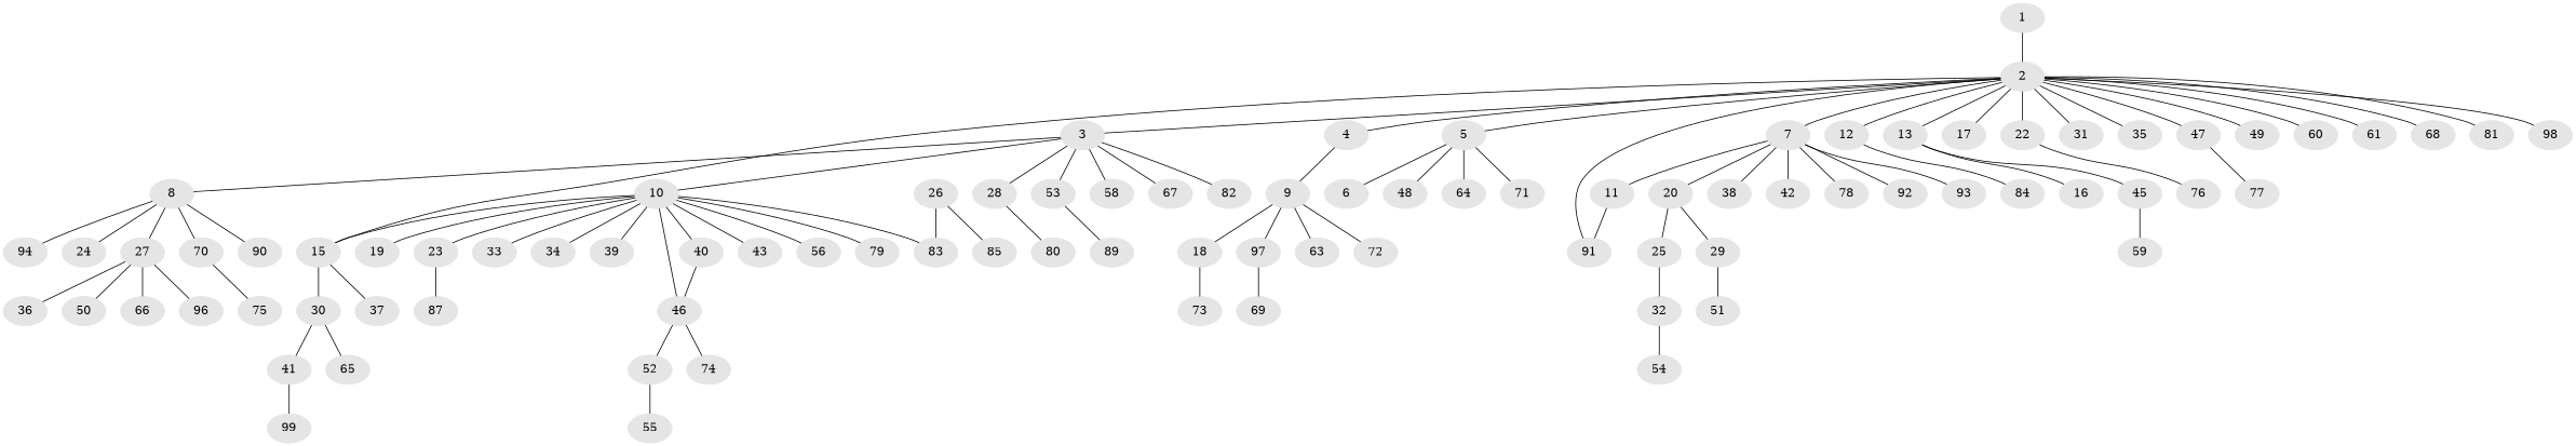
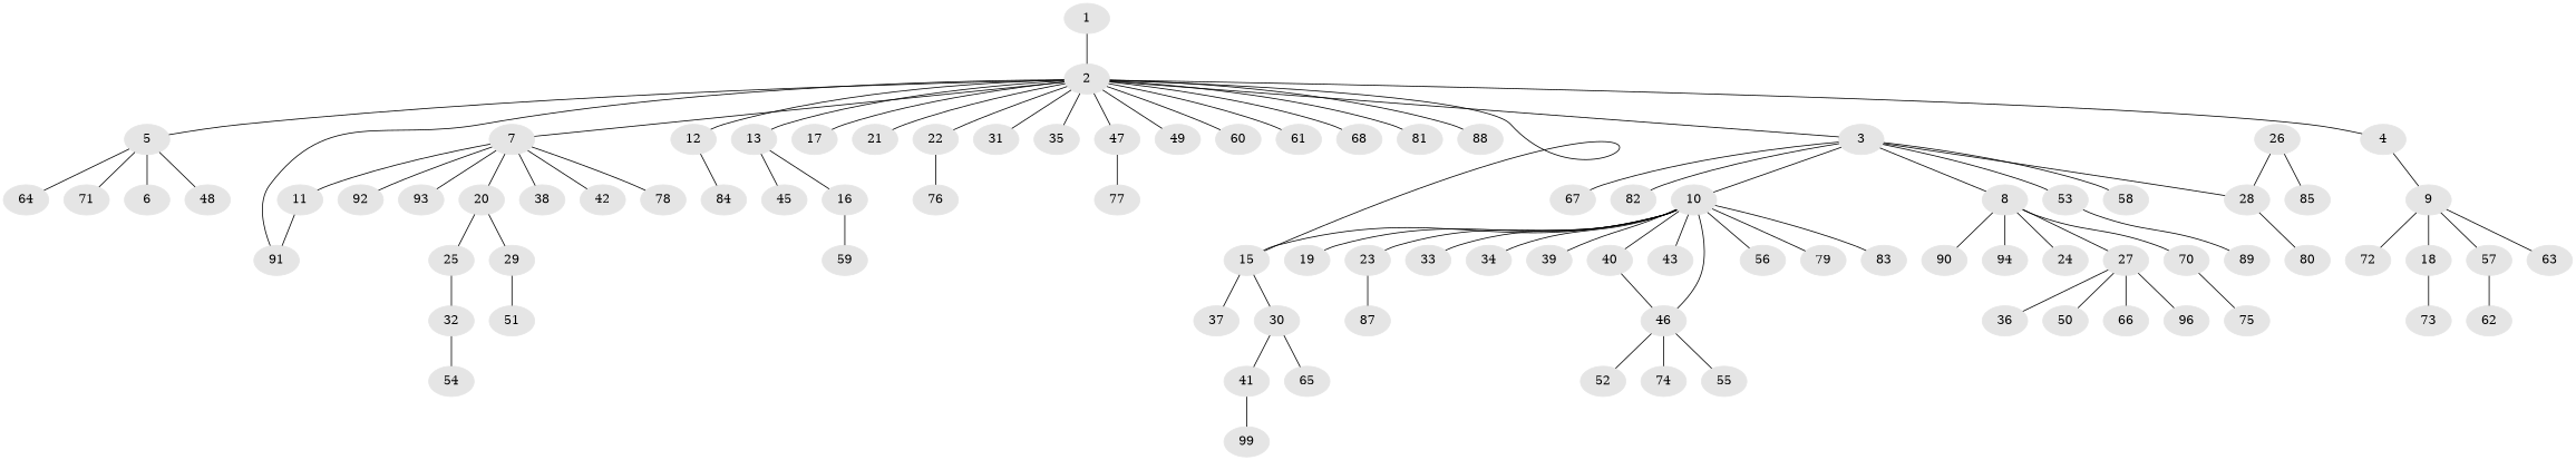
  graph {
    node [color=gray90 style=filled]
    1
    2
    3
    4
    5
    7
    12
    13
    15
    17
+   21
    22
    31
    35
    47
    49
    60
    61
    68
    81
-   88 [label=98]
+   88
    91
    8
    10
    28
    53
    58
    67
    82
    9
    6
    48
    64
    71
    11
    20
    38
    42
    78
    92
    93
    84
    16
    45
    30
    37
    76
    77
    n49 [label=94]
    24
    27
    70
    90
    19
    23
    33
    34
    39
    40
    43
    46
    56
    79
    83
    80
    89
    18
-   57 [label=97]
+   57
    63
    72
    25
    29
    36
    50
    66
    n76 [label=96]
    75
    73
-   62 [label=69]
+   62
    87
    26
    85
    52
    74
    59
    41
    65
    32
    51
    54
    n91 [label=99]
    55
    1 -- 2
    2 -- 3
    2 -- 4
    2 -- 5
    2 -- 7
    2 -- 12
    2 -- 13
    2 -- 15
    2 -- 17
+   2 -- 21
    2 -- 22
    2 -- 31
    2 -- 35
    2 -- 47
    2 -- 49
    2 -- 60
    2 -- 61
    2 -- 68
    2 -- 81
    2 -- 88
    2 -- 91
    3 -- 8
    3 -- 10
    3 -- 28
    3 -- 53
    3 -- 58
    3 -- 67
    3 -- 82
    4 -- 9
    5 -- 6
    5 -- 48
    5 -- 64
    5 -- 71
    7 -- 11
    7 -- 20
    7 -- 38
    7 -- 42
    7 -- 78
    7 -- 92
    7 -- 93
    12 -- 84
    13 -- 16
    13 -- 45
    15 -- 30
    15 -- 37
    22 -- 76
    47 -- 77
    8 -- n49
    8 -- 24
    8 -- 27
    8 -- 70
    8 -- 90
    10 -- 15
    10 -- 19
    10 -- 23
    10 -- 33
    10 -- 34
    10 -- 39
    10 -- 40
    10 -- 43
    10 -- 46
    10 -- 56
    10 -- 79
    10 -- 83
    28 -- 80
    53 -- 89
    9 -- 18
    9 -- 57
    9 -- 63
    9 -- 72
    11 -- 91
    20 -- 25
    20 -- 29
-   45 -- 59
+   16 -- 59
    30 -- 41
    30 -- 65
    27 -- 36
    27 -- 50
    27 -- 66
    27 -- n76
    70 -- 75
    23 -- 87
    40 -- 46
    46 -- 52
    46 -- 74
    18 -- 73
    57 -- 62
    25 -- 32
    29 -- 51
-   26 -- 83
+   26 -- 28
    26 -- 85
-   52 -- 55
+   46 -- 55
    41 -- n91
    32 -- 54
  }
